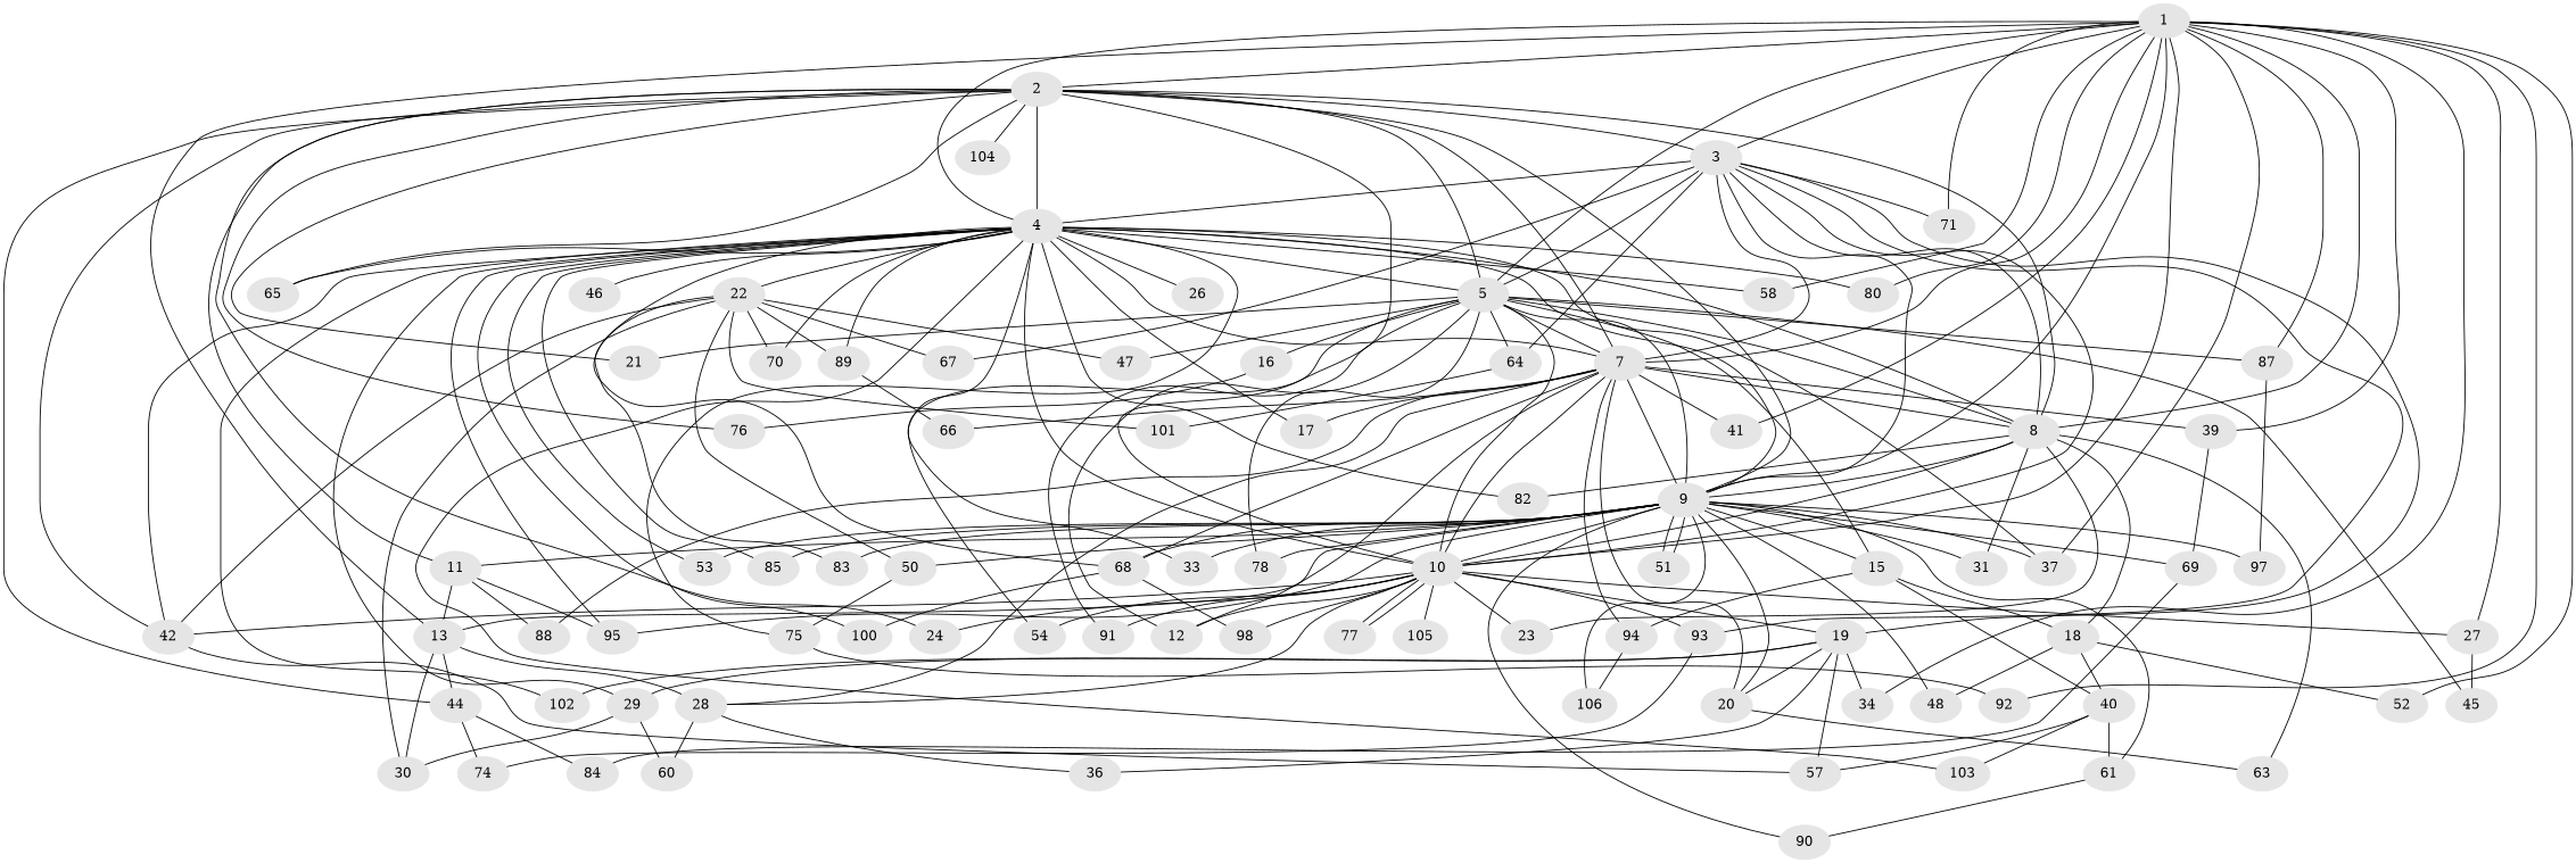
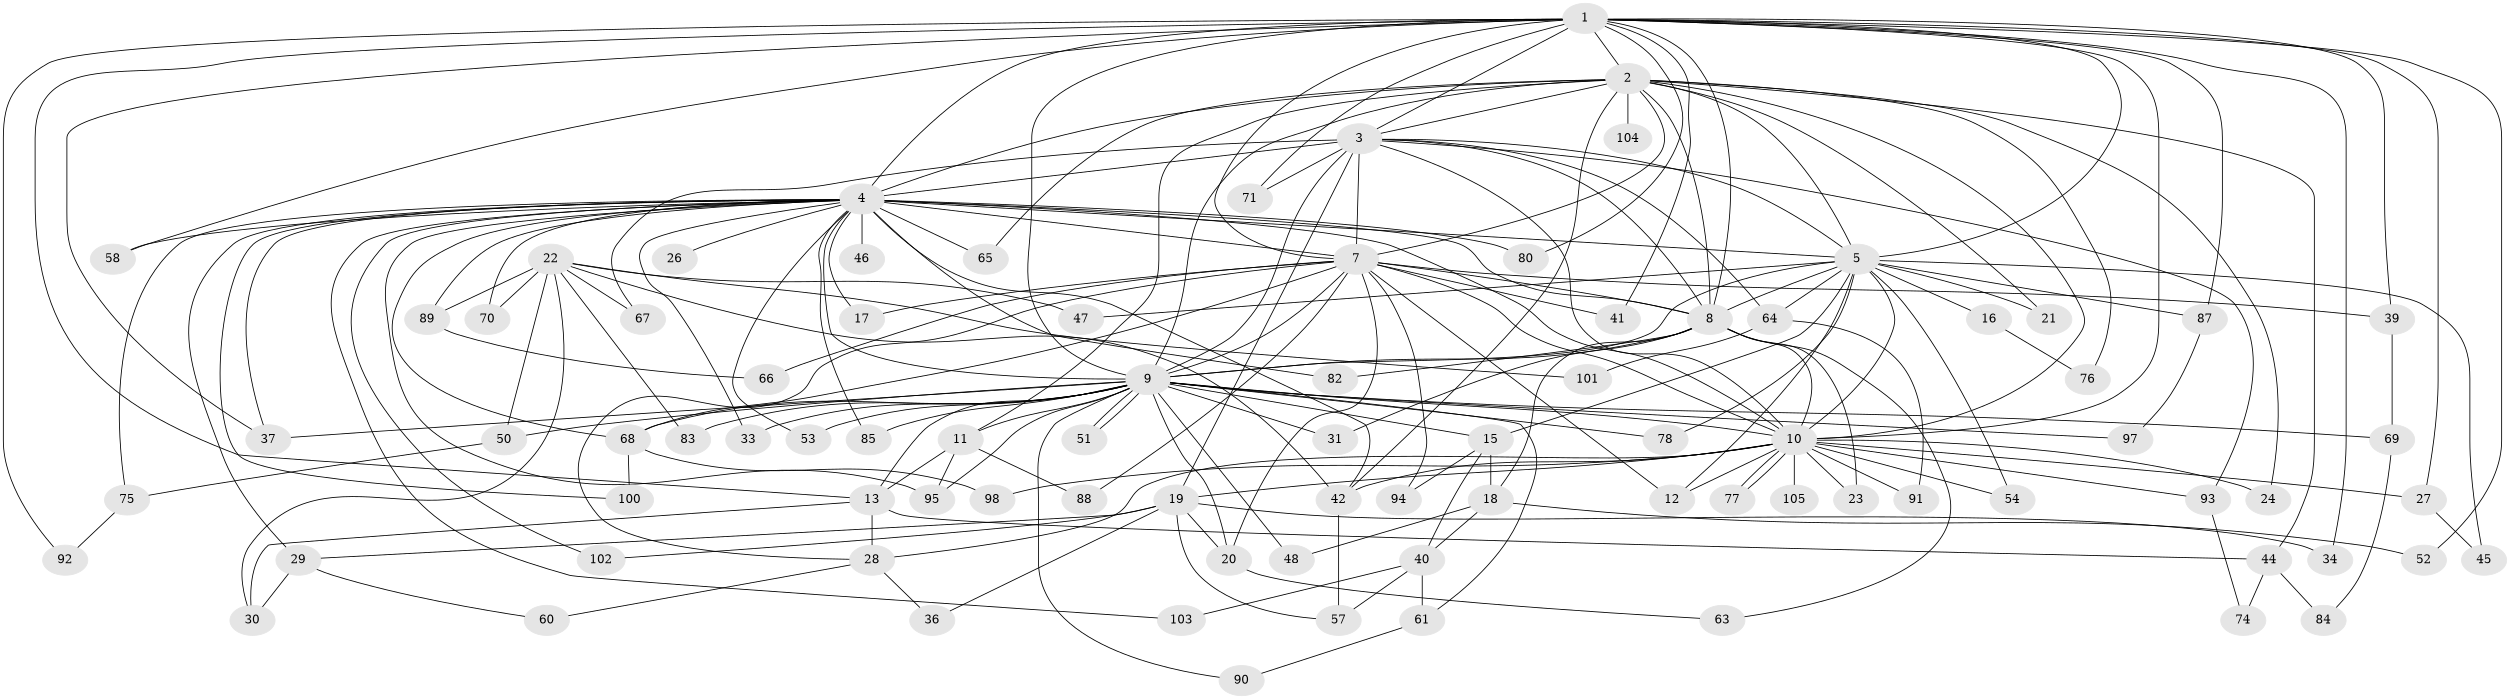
  graph {
    fontname="DejaVu Serif"
    node [color=gray90 fontname="DejaVu Serif" style=filled]
    edge [fontname="DejaVu Serif"]
    1 [super="+79"]
    2 [super="+56"]
    3 [super="+81"]
    4 [super="+6"]
    5 [super="+14"]
    7 [super="+86"]
    8 [super="+62"]
    9 [super="+55"]
    10 [super="+72"]
    13 [super="+25"]
    27
    34
    37 [super="+108"]
    39
    41
    52
    58
    71
    80
    87
    92
    11 [super="+107"]
    21
    24
    42 [super="+43"]
    44
    65
    76
    104
    19 [super="+32"]
    64
    67
    93
    17
    22 [super="+99"]
    26
    29 [super="+38"]
    33
    46
    n40 [label=89]
    53
    68 [super="+73"]
    70
    75
    82
    85
    95
    100
    102
    103
    12 [super="+59"]
    15
    16
    45
    47
    54
    78
    91
    20
    28 [super="+35"]
    66
    88
    94
    18
    23 [super="+96"]
    31
    63
    48
    50
    51
    61
    69
    83
    90
    97
-   106
    77
    98
    105
    30
    57
    74
    84
    36
    101
    60
    40 [super="+89"]
    1 -- 2
    1 -- 3
    1 -- 4 [weight=2]
    1 -- 5
    1 -- 7
    1 -- 8
    1 -- 9 [weight=2]
    1 -- 10
    1 -- 13
    1 -- 27
    1 -- 34
    1 -- 37
    1 -- 39
    1 -- 41
    1 -- 52
    1 -- 58
    1 -- 71
    1 -- 80
    1 -- 87
    1 -- 92
    2 -- 3
    2 -- 4 [weight=2]
    2 -- 5
    2 -- 7
    2 -- 8
    2 -- 9
    2 -- 10
    2 -- 11
    2 -- 21
    2 -- 24
    2 -- 42
    2 -- 44
    2 -- 65
    2 -- 76
    2 -- 104
    3 -- 4 [weight=3]
    3 -- 5
    3 -- 7
    3 -- 8
    3 -- 9
    3 -- 10
    3 -- 71
    3 -- 19
    3 -- 64
    3 -- 67
    3 -- 93
    4 -- 5 [weight=2]
    4 -- 7 [weight=2]
    4 -- 8 [weight=2]
    4 -- 9 [weight=2]
    4 -- 10 [weight=2]
    4 -- 37
    4 -- 58
    4 -- 80
    4 -- 42
    4 -- 65
    4 -- 17
-   4 -- 22
    4 -- 26
    4 -- 29
    4 -- 33
    4 -- 46 [weight=2]
    4 -- n40
    4 -- 53
    4 -- 68
    4 -- 70
    4 -- 75
    4 -- 82
    4 -- 85
    4 -- 95
    4 -- 100
    4 -- 102
    4 -- 103
-   5 -- 7 [weight=2]
    5 -- 8
    5 -- 9 [weight=3]
    5 -- 10
    5 -- 87
    5 -- 21
    5 -- 64
    5 -- 12
    5 -- 15
    5 -- 16 [weight=2]
    5 -- 45
    5 -- 47
    5 -- 54
    5 -- 78
-   5 -- 91
+   64 -- 91
    7 -- 8
    7 -- 9
    7 -- 10
    7 -- 39
    7 -- 41
    7 -- 17
    7 -- 68
    7 -- 12
    7 -- 20
    7 -- 28
    7 -- 66
    7 -- 88
    7 -- 94
    8 -- 9
    8 -- 10 [weight=2]
    8 -- 82
    8 -- 18
    8 -- 23
    8 -- 31
    8 -- 63
    9 -- 10
    9 -- 13
    9 -- 37
    9 -- 11
    9 -- 33
    9 -- 53
    9 -- 68
    9 -- 85
    9 -- 95
    9 -- 15
    9 -- 78
    9 -- 20
    9 -- 31
    9 -- 48
    9 -- 50
    9 -- 51
    9 -- 51
    9 -- 61
    9 -- 69
    9 -- 83
    9 -- 90
    9 -- 97
-   9 -- 106
    10 -- 27
    10 -- 24
    10 -- 42 [weight=2]
    10 -- 19
    10 -- 93
    10 -- 12
    10 -- 54
    10 -- 91
    10 -- 28
    10 -- 23 [weight=2]
    10 -- 77
    10 -- 77
    10 -- 98
    10 -- 105
    13 -- 44
    13 -- 28
    13 -- 30
    27 -- 45
    39 -- 69
    87 -- 97
    11 -- 13
    11 -- 95
    11 -- 88
    42 -- 57
    44 -- 74
    44 -- 84
    19 -- 34
    19 -- 29
    19 -- 102
    19 -- 20
    19 -- 57
    19 -- 36
    64 -- 101
    93 -- 74
    22 -- 42
    22 -- 67
    22 -- n40
    22 -- 70
    22 -- 47
    22 -- 50
    22 -- 83
    22 -- 30
    22 -- 101
    29 -- 30
    29 -- 60
    n40 -- 66
    68 -- 100
    68 -- 98
    75 -- 92
    15 -- 94
    15 -- 18
    15 -- 40
    16 -- 76
    20 -- 63
    28 -- 36
    28 -- 60
-   94 -- 106
    18 -- 52
    18 -- 48
    18 -- 40
    50 -- 75
    61 -- 90
    69 -- 84
    40 -- 103
    40 -- 61
    40 -- 57
  }
